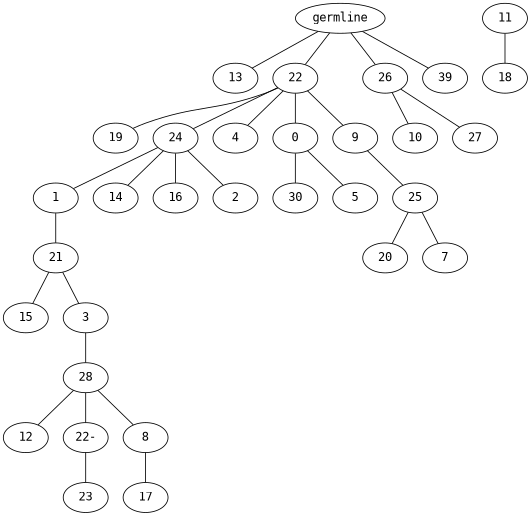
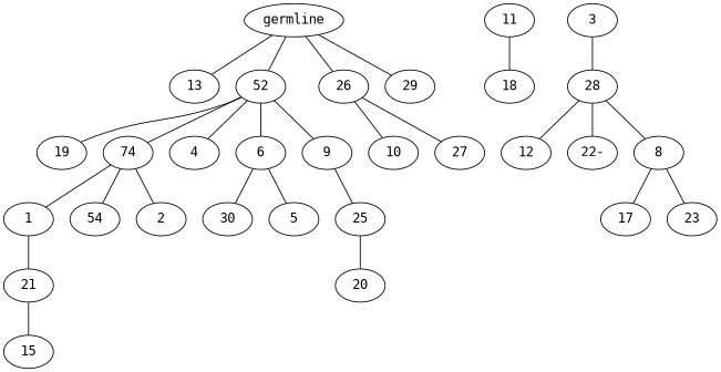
  graph {
    fontname="DejaVu Sans Mono"
    node [fontname="DejaVu Sans Mono"]
    edge [fontname="DejaVu Sans Mono"]
    n1 [label=germline]
    n2 [label=13]
-   n3 [label=22]
+   n3 [label=52]
    n4 [label=26]
-   n5 [label=39]
+   n5 [label=29]
    n6 [label=11]
    n7 [label=18]
    n8 [label=19]
-   n9 [label=24]
+   n9 [label=74]
    n10 [label=4]
-   n11 [label=0]
+   n11 [label=6]
    n12 [label=9]
    n13 [label=10]
    n14 [label=27]
    n15 [label=1]
-   n16 [label=14]
-   n17 [label=16]
+   n16 [label=54]
    n18 [label=2]
    n19 [label=30]
    n20 [label=5]
    n21 [label=25]
    n22 [label=21]
    n23 [label=15]
    n24 [label=3]
    n25 [label=28]
    n26 [label=12]
    n27 [label="22-"]
    n28 [label=8]
    n29 [label=17]
    n30 [label=23]
    n31 [label=20]
-   n32 [label=7]
    n1 -- n2
    n1 -- n3
    n1 -- n4
    n1 -- n5
    n3 -- n8
    n3 -- n9
    n3 -- n10
    n3 -- n11
    n3 -- n12
    n4 -- n13
    n4 -- n14
    n6 -- n7
    n9 -- n15
    n9 -- n16
-   n9 -- n17
    n9 -- n18
    n11 -- n19
    n11 -- n20
    n12 -- n21
    n15 -- n22
    n21 -- n31
-   n21 -- n32
    n22 -- n23
-   n22 -- n24
    n24 -- n25
    n25 -- n26
    n25 -- n27
    n25 -- n28
    n28 -- n29
-   n27 -- n30
+   n28 -- n30
  }
